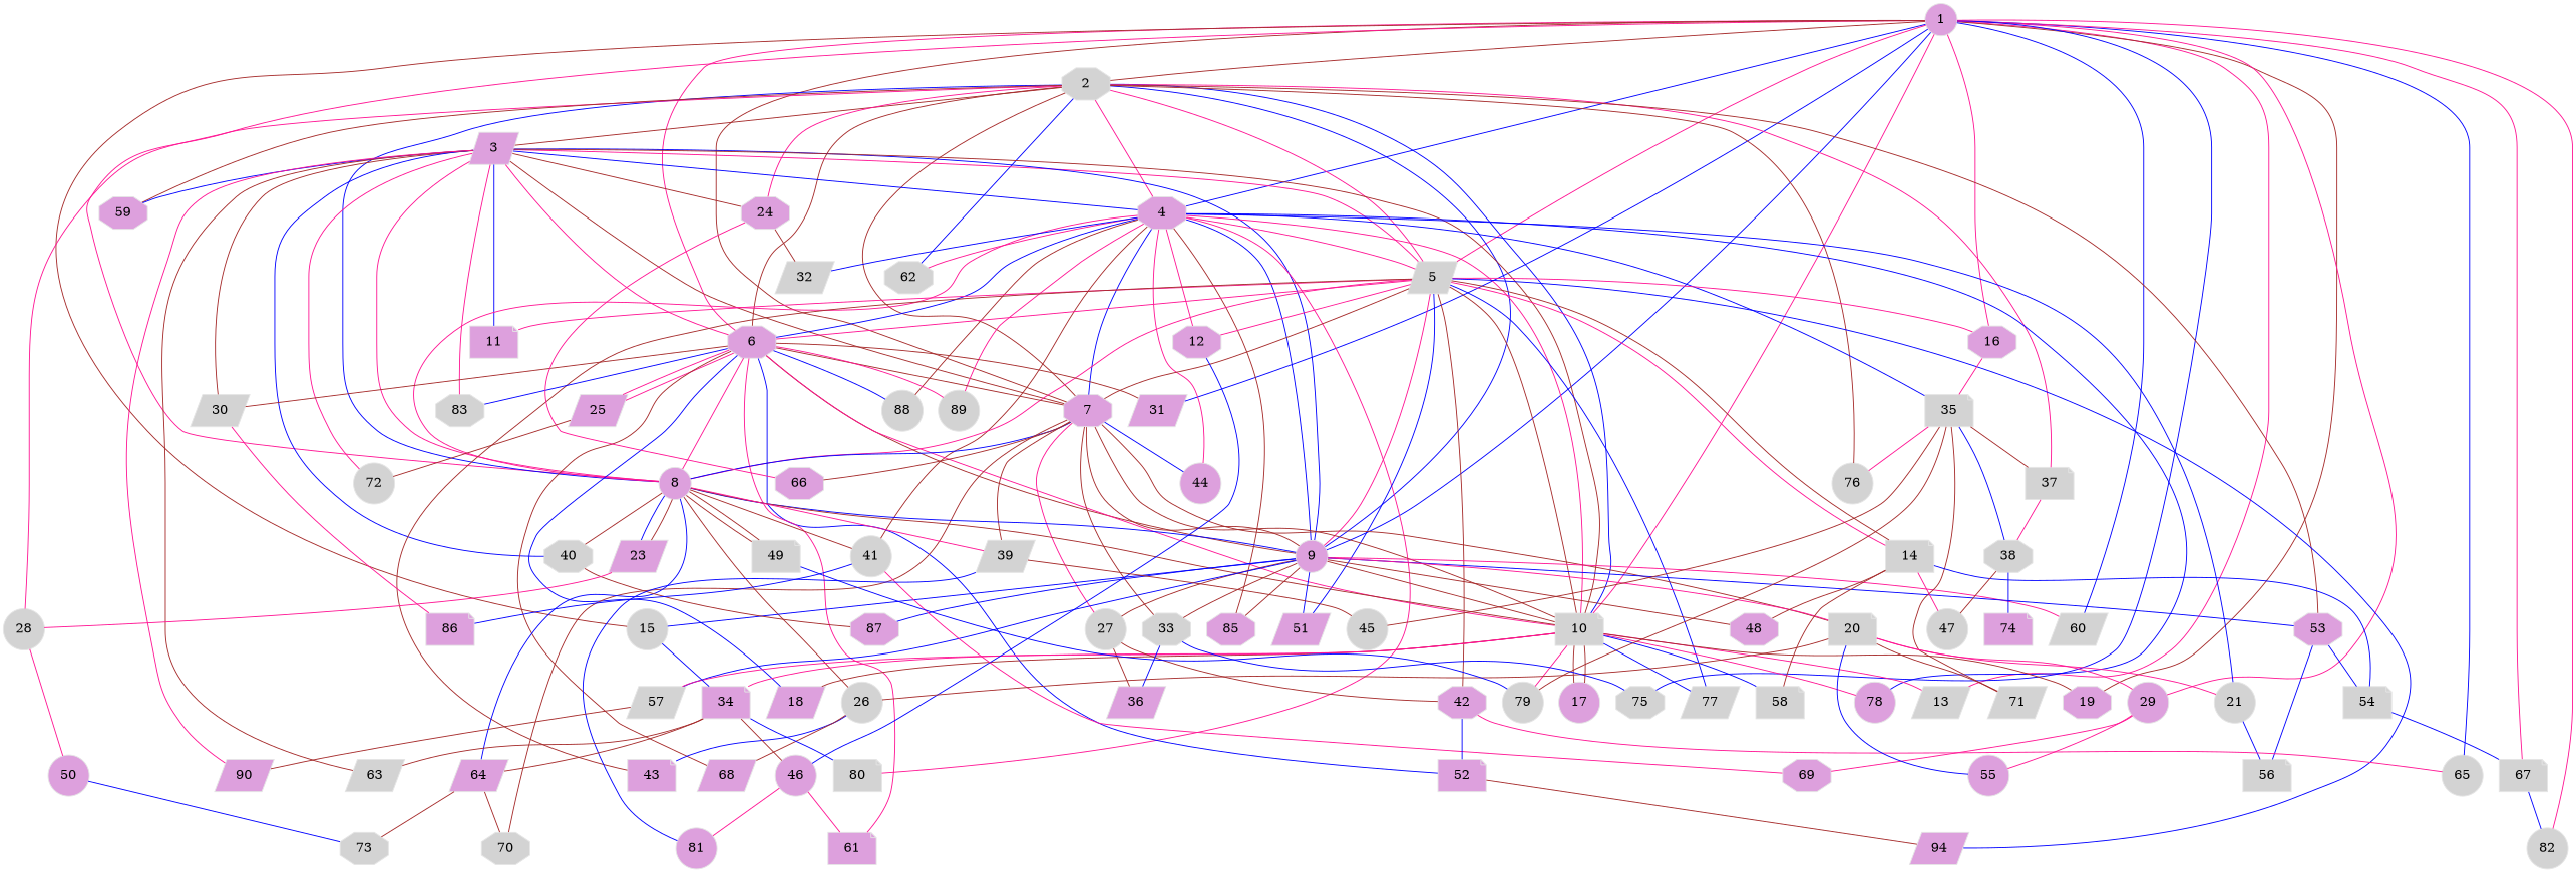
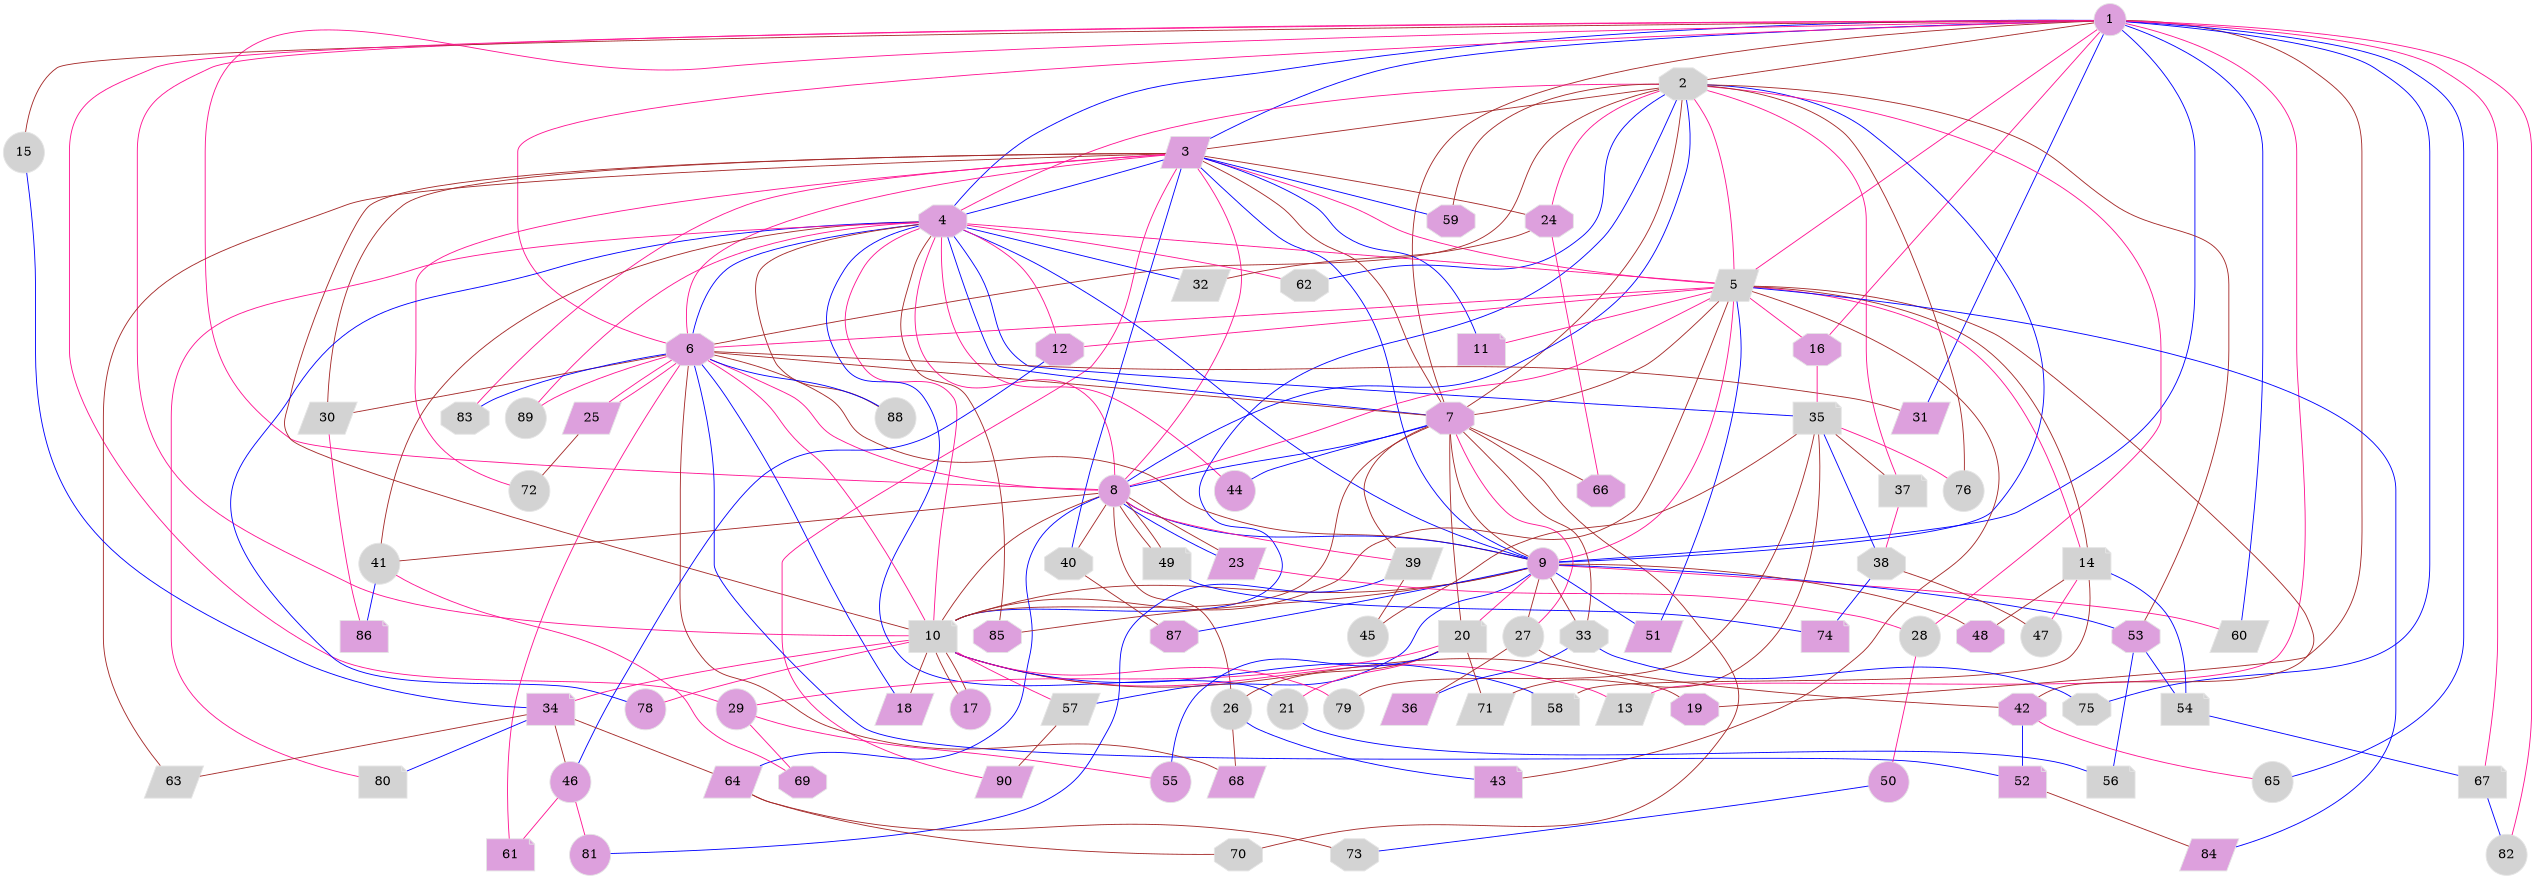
  graph {
    node [color=gray90 fillcolor=lightgrey shape=circle style=filled]
    edge [color=brown]
    1 [fillcolor=plum]
    2 [shape=octagon]
    3 [fillcolor=plum shape=parallelogram]
    4 [fillcolor=plum shape=octagon]
    5 [shape=parallelogram]
    6 [fillcolor=plum shape=octagon]
    7 [fillcolor=plum shape=octagon]
    8 [fillcolor=plum]
    9 [fillcolor=plum]
    10 [shape=note]
    13 [shape=parallelogram]
    15
    16 [fillcolor=plum shape=octagon]
    19 [fillcolor=plum shape=octagon]
    29 [fillcolor=plum]
    31 [fillcolor=plum shape=parallelogram]
    60 [shape=parallelogram]
    65
    67 [shape=note]
    75 [shape=octagon]
    82
    24 [fillcolor=plum shape=octagon]
    28
    37 [shape=note]
    53 [fillcolor=plum shape=octagon]
    59 [fillcolor=plum shape=octagon]
    62 [shape=octagon]
    76
    11 [fillcolor=plum shape=note]
    30 [shape=parallelogram]
    40 [shape=octagon]
    63 [shape=parallelogram]
    72
    83 [shape=octagon]
    90 [fillcolor=plum shape=parallelogram]
    12 [fillcolor=plum shape=octagon]
    21
    32 [shape=parallelogram]
    35 [shape=note]
    41
    44 [fillcolor=plum]
    78 [fillcolor=plum]
    80 [shape=note]
    85 [fillcolor=plum shape=octagon]
    88
    89
    14 [shape=note]
    42 [fillcolor=plum shape=octagon]
    43 [fillcolor=plum shape=note]
    51 [fillcolor=plum shape=parallelogram]
-   77 [shape=parallelogram]
-   84 [fillcolor=plum shape=parallelogram label=94]
+   84 [fillcolor=plum shape=parallelogram]
    18 [fillcolor=plum shape=parallelogram]
    25 [fillcolor=plum shape=parallelogram]
    52 [fillcolor=plum shape=note]
    61 [fillcolor=plum shape=note]
    68 [fillcolor=plum shape=parallelogram]
    20 [shape=note]
    27
    33 [shape=octagon]
    39 [shape=parallelogram]
    66 [fillcolor=plum shape=octagon]
    70 [shape=octagon]
    23 [fillcolor=plum shape=parallelogram]
    26
    49 [shape=note]
    64 [fillcolor=plum shape=parallelogram]
    48 [fillcolor=plum shape=octagon]
    57 [shape=parallelogram]
    87 [fillcolor=plum shape=octagon]
    17 [fillcolor=plum]
    34 [fillcolor=plum shape=note]
    58 [shape=note]
    79
    55 [fillcolor=plum]
    69 [fillcolor=plum shape=octagon]
    50 [fillcolor=plum]
    38 [shape=octagon]
    54 [shape=note]
    56 [shape=note]
    86 [fillcolor=plum shape=note]
    46 [fillcolor=plum]
    71 [shape=parallelogram]
    45
    47
    36 [fillcolor=plum shape=parallelogram]
    81 [fillcolor=plum]
    74 [fillcolor=plum shape=note]
    73 [shape=octagon]
    1 -- 2
+   1 -- 3 [color=blue]
    1 -- 4 [color=blue]
    1 -- 5 [color=deeppink]
    1 -- 6 [color=deeppink]
    1 -- 7
    1 -- 8 [color=deeppink]
    1 -- 9 [color=blue]
    1 -- 10 [color=deeppink]
    1 -- 13 [color=deeppink]
    1 -- 15
    1 -- 16 [color=deeppink]
    1 -- 19
    1 -- 29 [color=deeppink]
    1 -- 31 [color=blue]
    1 -- 60 [color=blue]
    1 -- 65 [color=blue]
    1 -- 67 [color=deeppink]
    1 -- 75 [color=blue]
    1 -- 82 [color=deeppink]
    2 -- 3
    2 -- 4 [color=deeppink]
    2 -- 5 [color=deeppink]
    2 -- 6
    2 -- 7
    2 -- 8 [color=blue]
    2 -- 9 [color=blue]
    2 -- 10 [color=blue]
    2 -- 24 [color=deeppink]
    2 -- 28 [color=deeppink]
    2 -- 37 [color=deeppink]
    2 -- 53
    2 -- 59
    2 -- 62 [color=blue]
    2 -- 76
    3 -- 4 [color=blue]
    3 -- 5 [color=deeppink]
    3 -- 6 [color=deeppink]
    3 -- 7
    3 -- 8 [color=deeppink]
    3 -- 9 [color=blue]
    3 -- 10
    3 -- 24
    3 -- 59 [color=blue]
    3 -- 11 [color=blue]
    3 -- 30
    3 -- 40 [color=blue]
    3 -- 63
    3 -- 72 [color=deeppink]
    3 -- 83 [color=deeppink]
    3 -- 90 [color=deeppink]
    4 -- 5 [color=deeppink]
    4 -- 6 [color=blue]
    4 -- 7 [color=blue]
    4 -- 8 [color=deeppink]
    4 -- 9 [color=blue]
    4 -- 10 [color=deeppink]
    4 -- 62 [color=deeppink]
    4 -- 12 [color=deeppink]
    4 -- 21 [color=blue]
    4 -- 32 [color=blue]
    4 -- 35 [color=blue]
    4 -- 41
    4 -- 44 [color=deeppink]
    4 -- 78 [color=blue]
    4 -- 80 [color=deeppink]
    4 -- 85
    4 -- 88
    4 -- 89 [color=deeppink]
    5 -- 6 [color=deeppink]
    5 -- 7
    5 -- 8 [color=deeppink]
    5 -- 9 [color=deeppink]
    5 -- 10
    5 -- 16 [color=deeppink]
    5 -- 11 [color=deeppink]
    5 -- 12 [color=deeppink]
    5 -- 14 [color=deeppink]
    5 -- 14
    5 -- 42
    5 -- 43
    5 -- 51 [color=blue]
-   5 -- 77 [color=blue]
    5 -- 84 [color=blue]
    6 -- 7
    6 -- 8 [color=deeppink]
    6 -- 9
    6 -- 10 [color=deeppink]
    6 -- 31
    6 -- 30
    6 -- 83 [color=blue]
    6 -- 88 [color=blue]
    6 -- 89 [color=deeppink]
    6 -- 18 [color=blue]
    6 -- 25 [color=deeppink]
    6 -- 25 [color=deeppink]
    6 -- 52 [color=blue]
    6 -- 61 [color=deeppink]
    6 -- 68
    7 -- 8 [color=blue]
    7 -- 9
    7 -- 10
    7 -- 44 [color=blue]
    7 -- 20
    7 -- 27 [color=deeppink]
    7 -- 33
    7 -- 39
    7 -- 66
    7 -- 70
    8 -- 9 [color=blue]
    8 -- 10
    8 -- 40
    8 -- 41
    8 -- 39 [color=deeppink]
    8 -- 23 [color=blue]
    8 -- 23
    8 -- 26
    8 -- 49
    8 -- 49
    8 -- 64 [color=blue]
    9 -- 10
-   9 -- 15 [color=blue]
    9 -- 60 [color=deeppink]
    9 -- 53 [color=blue]
    9 -- 85
    9 -- 51 [color=blue]
    9 -- 20 [color=deeppink]
    9 -- 27
    9 -- 33
    9 -- 48
    9 -- 57 [color=blue]
    9 -- 87 [color=blue]
    10 -- 13 [color=deeppink]
    10 -- 19
    10 -- 78 [color=deeppink]
-   10 -- 77 [color=blue]
    10 -- 18
    10 -- 57 [color=deeppink]
    10 -- 17
    10 -- 17
    10 -- 34 [color=deeppink]
    10 -- 58 [color=blue]
    10 -- 79 [color=deeppink]
    15 -- 34 [color=blue]
    16 -- 35 [color=deeppink]
    29 -- 55 [color=deeppink]
    29 -- 69 [color=deeppink]
    67 -- 82 [color=blue]
    24 -- 32
    24 -- 66 [color=deeppink]
    28 -- 50 [color=deeppink]
    37 -- 38 [color=deeppink]
    53 -- 54 [color=blue]
    53 -- 56 [color=blue]
    30 -- 86 [color=deeppink]
    40 -- 87
    12 -- 46 [color=blue]
    21 -- 56 [color=blue]
    35 -- 37
    35 -- 76 [color=deeppink]
    35 -- 79
    35 -- 38 [color=blue]
    35 -- 71
    35 -- 45
    41 -- 69 [color=deeppink]
    41 -- 86 [color=blue]
    14 -- 48
    14 -- 58
    14 -- 54 [color=blue]
    14 -- 47 [color=deeppink]
    42 -- 65 [color=deeppink]
    42 -- 52 [color=blue]
    25 -- 72
    52 -- 84
    20 -- 29 [color=deeppink]
    20 -- 21 [color=deeppink]
    20 -- 26
    20 -- 55 [color=blue]
    20 -- 71
    27 -- 42
    27 -- 36
    33 -- 75 [color=blue]
    33 -- 36 [color=blue]
    39 -- 45
    39 -- 81 [color=blue]
    23 -- 28 [color=deeppink]
    26 -- 43 [color=blue]
    26 -- 68
-   49 -- 79 [color=blue]
+   49 -- 74 [color=blue]
    64 -- 70
    64 -- 73
    57 -- 90
    34 -- 63
    34 -- 80 [color=blue]
    34 -- 64
    34 -- 46
    50 -- 73 [color=blue]
    38 -- 47
    38 -- 74 [color=blue]
    54 -- 67 [color=blue]
    46 -- 61 [color=deeppink]
    46 -- 81 [color=deeppink]
  }
